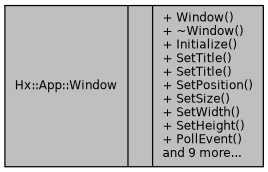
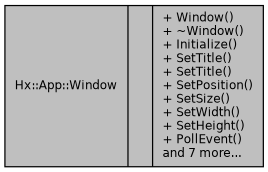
  digraph {
    rankdir=LR
-   n1 [color=black fillcolor=grey75 fontcolor=black fontname=Helvetica fontsize=10 height=0.2 label="{Hx::App::Window\n||+ Window()\l+ ~Window()\l+ Initialize()\l+ SetTitle()\l+ SetTitle()\l+ SetPosition()\l+ SetSize()\l+ SetWidth()\l+ SetHeight()\l+ PollEvent()\land 9 more...\l}" shape=record style=filled width=0.4]
+   n1 [color=black fillcolor=grey75 fontcolor=black fontname=Helvetica fontsize=10 height=0.2 label="{Hx::App::Window\n||+ Window()\l+ ~Window()\l+ Initialize()\l+ SetTitle()\l+ SetTitle()\l+ SetPosition()\l+ SetSize()\l+ SetWidth()\l+ SetHeight()\l+ PollEvent()\land 7 more...\l}" shape=record style=filled width=0.4]
  }
